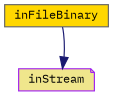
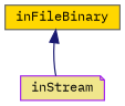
  digraph {
    rankdir=TB
    fontname="IBM Plex Mono"
    node [fontname="IBM Plex Mono" fontsize=10 style=filled]
    n1 [color=gray40 fillcolor=gold fontcolor=black height=0.2 label=inFileBinary shape=box width=0.4]
    n2 [color=purple fillcolor=khaki height=0.2 label=inStream shape=note width=0.4]
-   n2 -> n1 [color=midnightblue dir=back fontname="IBM Plex Mono" fontsize=10 labelfontname=Helvetica labelfontsize=10 style=solid]
+   n1 -> n2 [color=midnightblue dir=back fontname="IBM Plex Mono" fontsize=10 labelfontname=Helvetica labelfontsize=10 style=solid]
  }
